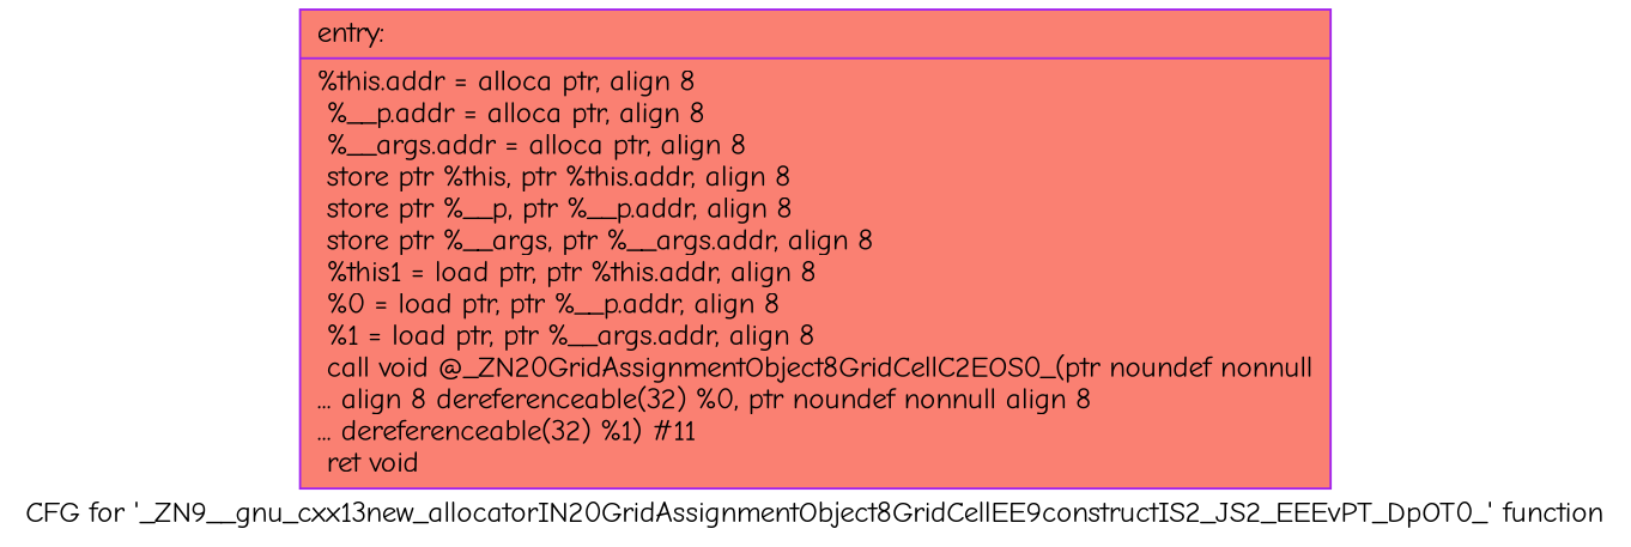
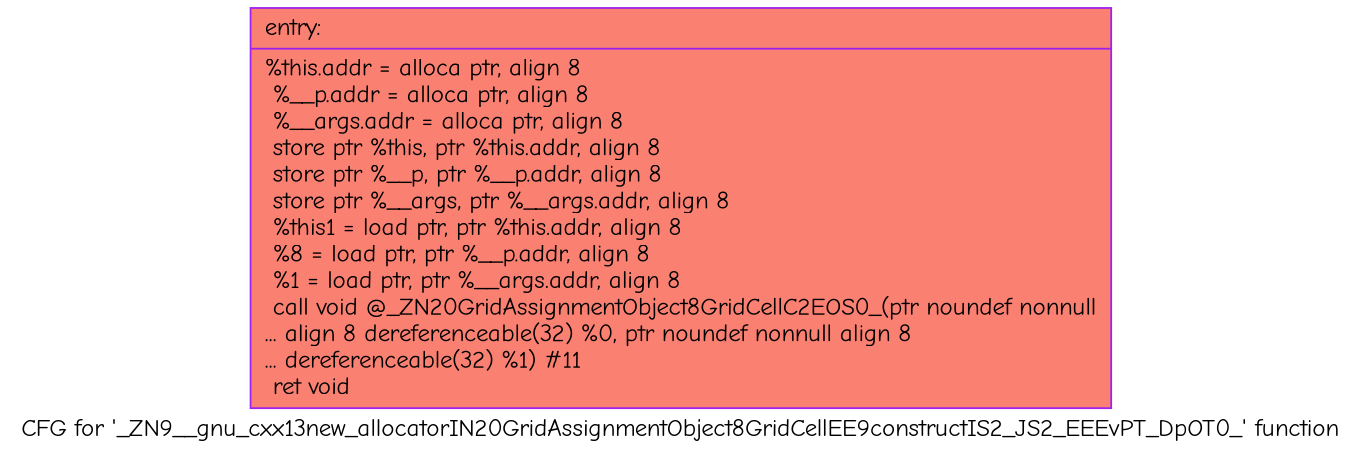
  digraph {
    label="CFG for '_ZN9__gnu_cxx13new_allocatorIN20GridAssignmentObject8GridCellEE9constructIS2_JS2_EEEvPT_DpOT0_' function"
    fontname="Comic Neue"
-   n1 [color=purple fillcolor=salmon fontname="Comic Neue" label="{entry:\l|  %this.addr = alloca ptr, align 8\l  %__p.addr = alloca ptr, align 8\l  %__args.addr = alloca ptr, align 8\l  store ptr %this, ptr %this.addr, align 8\l  store ptr %__p, ptr %__p.addr, align 8\l  store ptr %__args, ptr %__args.addr, align 8\l  %this1 = load ptr, ptr %this.addr, align 8\l  %0 = load ptr, ptr %__p.addr, align 8\l  %1 = load ptr, ptr %__args.addr, align 8\l  call void @_ZN20GridAssignmentObject8GridCellC2EOS0_(ptr noundef nonnull\l... align 8 dereferenceable(32) %0, ptr noundef nonnull align 8\l... dereferenceable(32) %1) #11\l  ret void\l}" shape=record style=filled]
+   n1 [color=purple fillcolor=salmon fontname="Comic Neue" label="{entry:\l|  %this.addr = alloca ptr, align 8\l  %__p.addr = alloca ptr, align 8\l  %__args.addr = alloca ptr, align 8\l  store ptr %this, ptr %this.addr, align 8\l  store ptr %__p, ptr %__p.addr, align 8\l  store ptr %__args, ptr %__args.addr, align 8\l  %this1 = load ptr, ptr %this.addr, align 8\l  %8 = load ptr, ptr %__p.addr, align 8\l  %1 = load ptr, ptr %__args.addr, align 8\l  call void @_ZN20GridAssignmentObject8GridCellC2EOS0_(ptr noundef nonnull\l... align 8 dereferenceable(32) %0, ptr noundef nonnull align 8\l... dereferenceable(32) %1) #11\l  ret void\l}" shape=record style=filled]
  }
